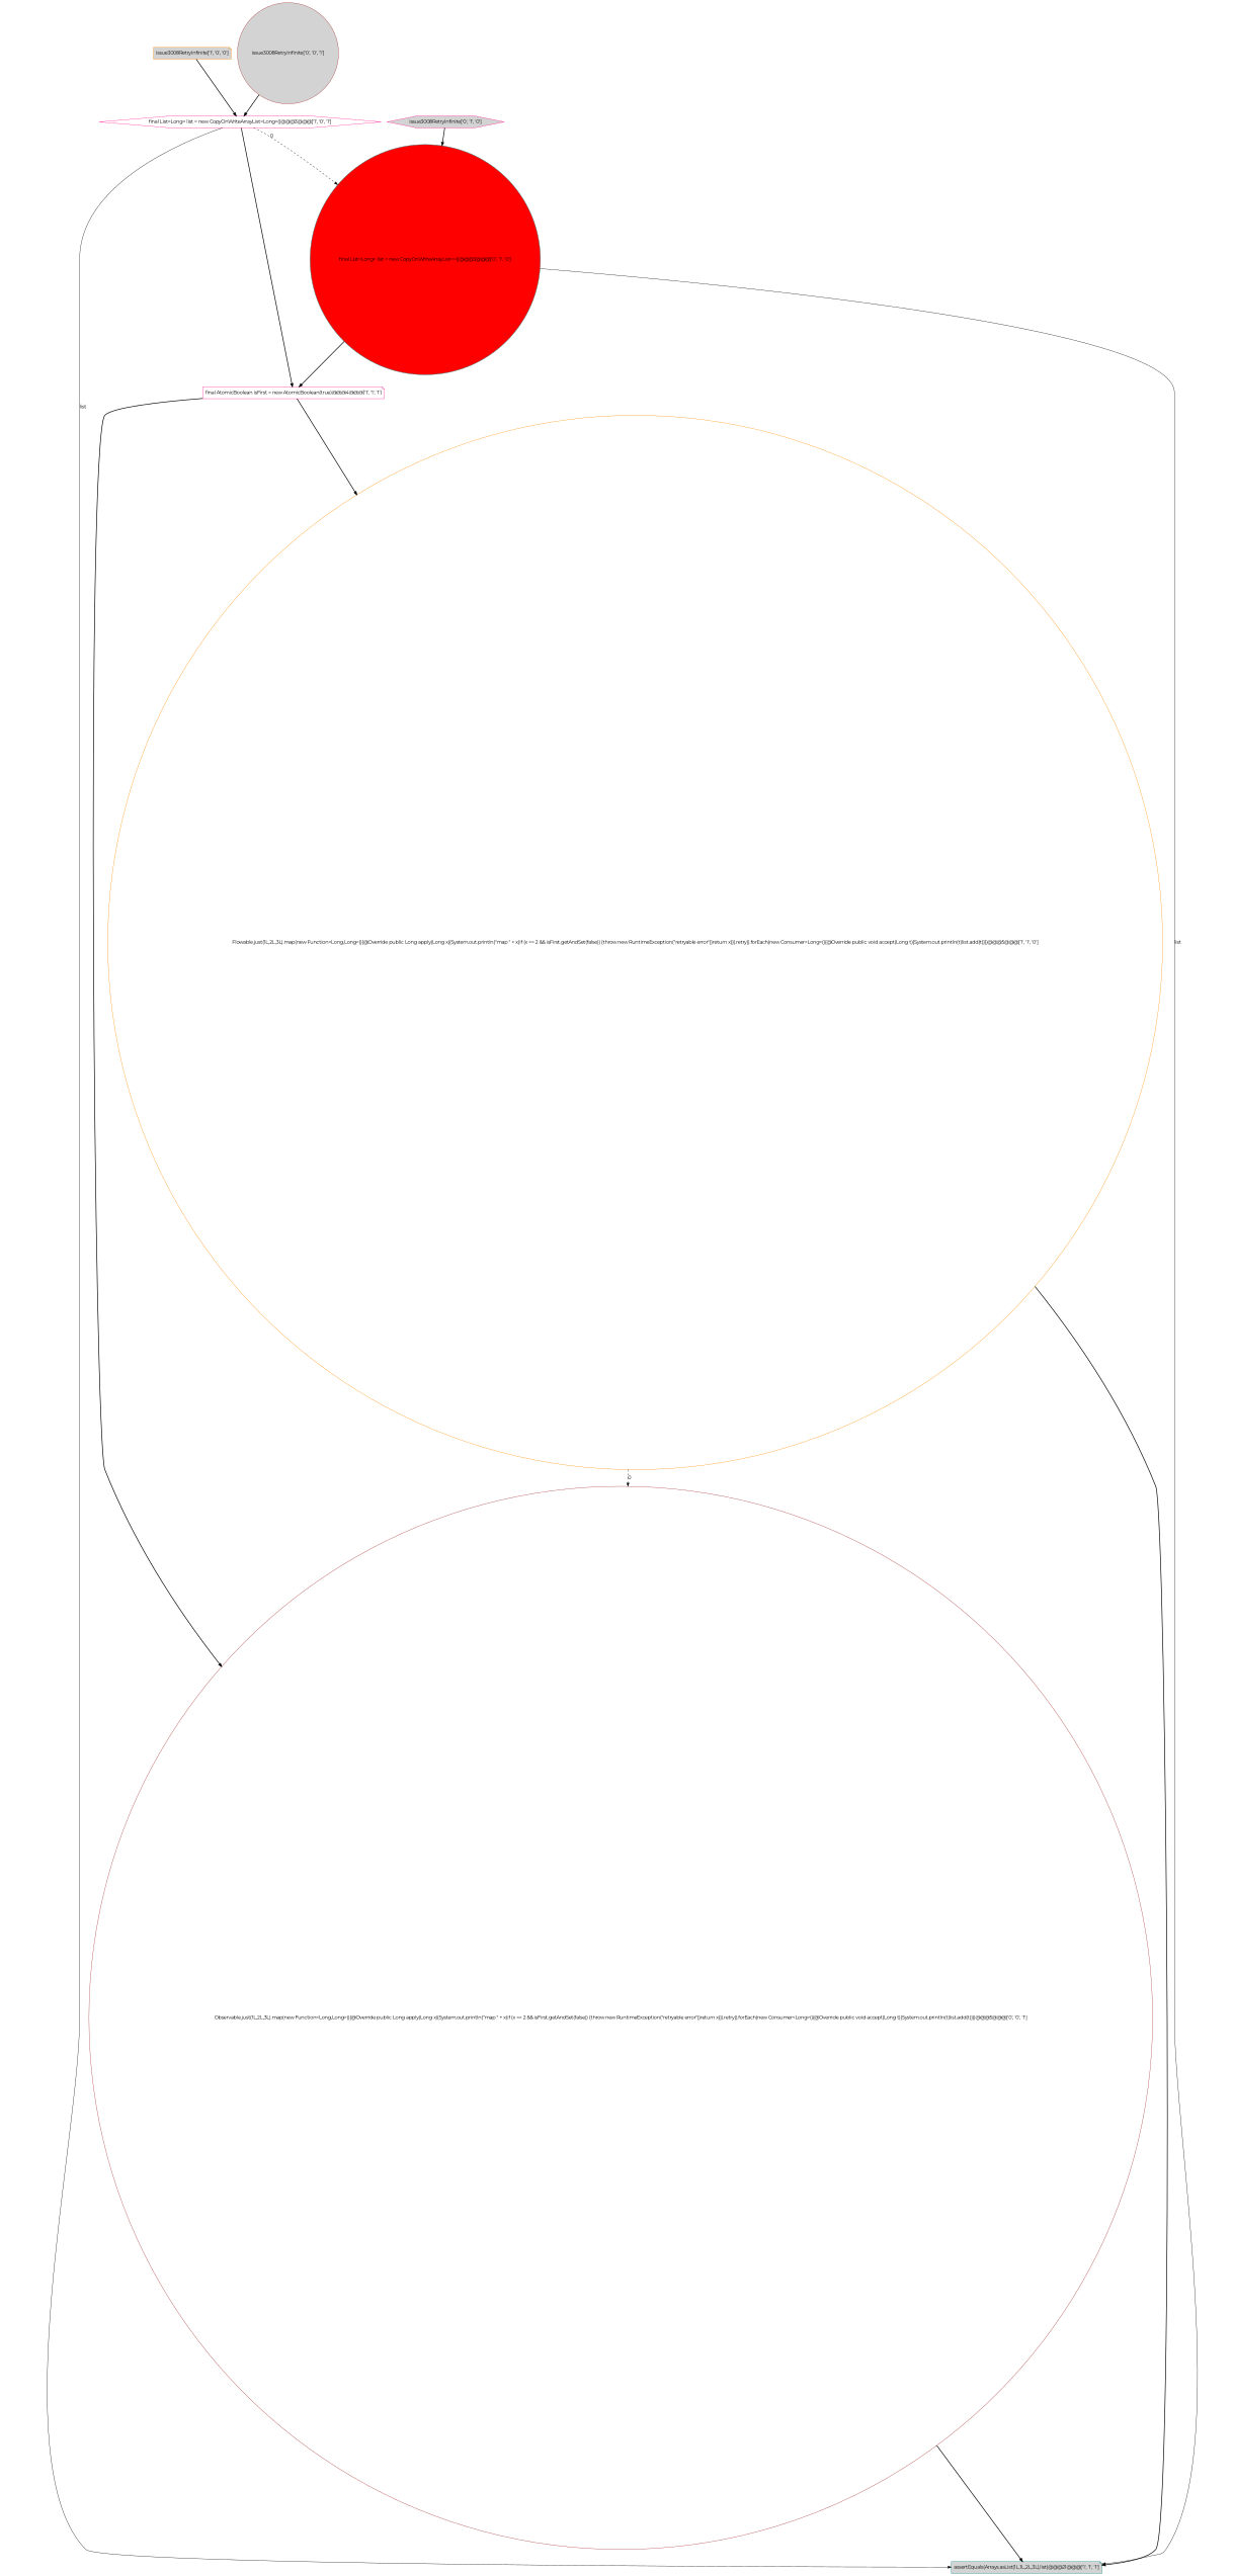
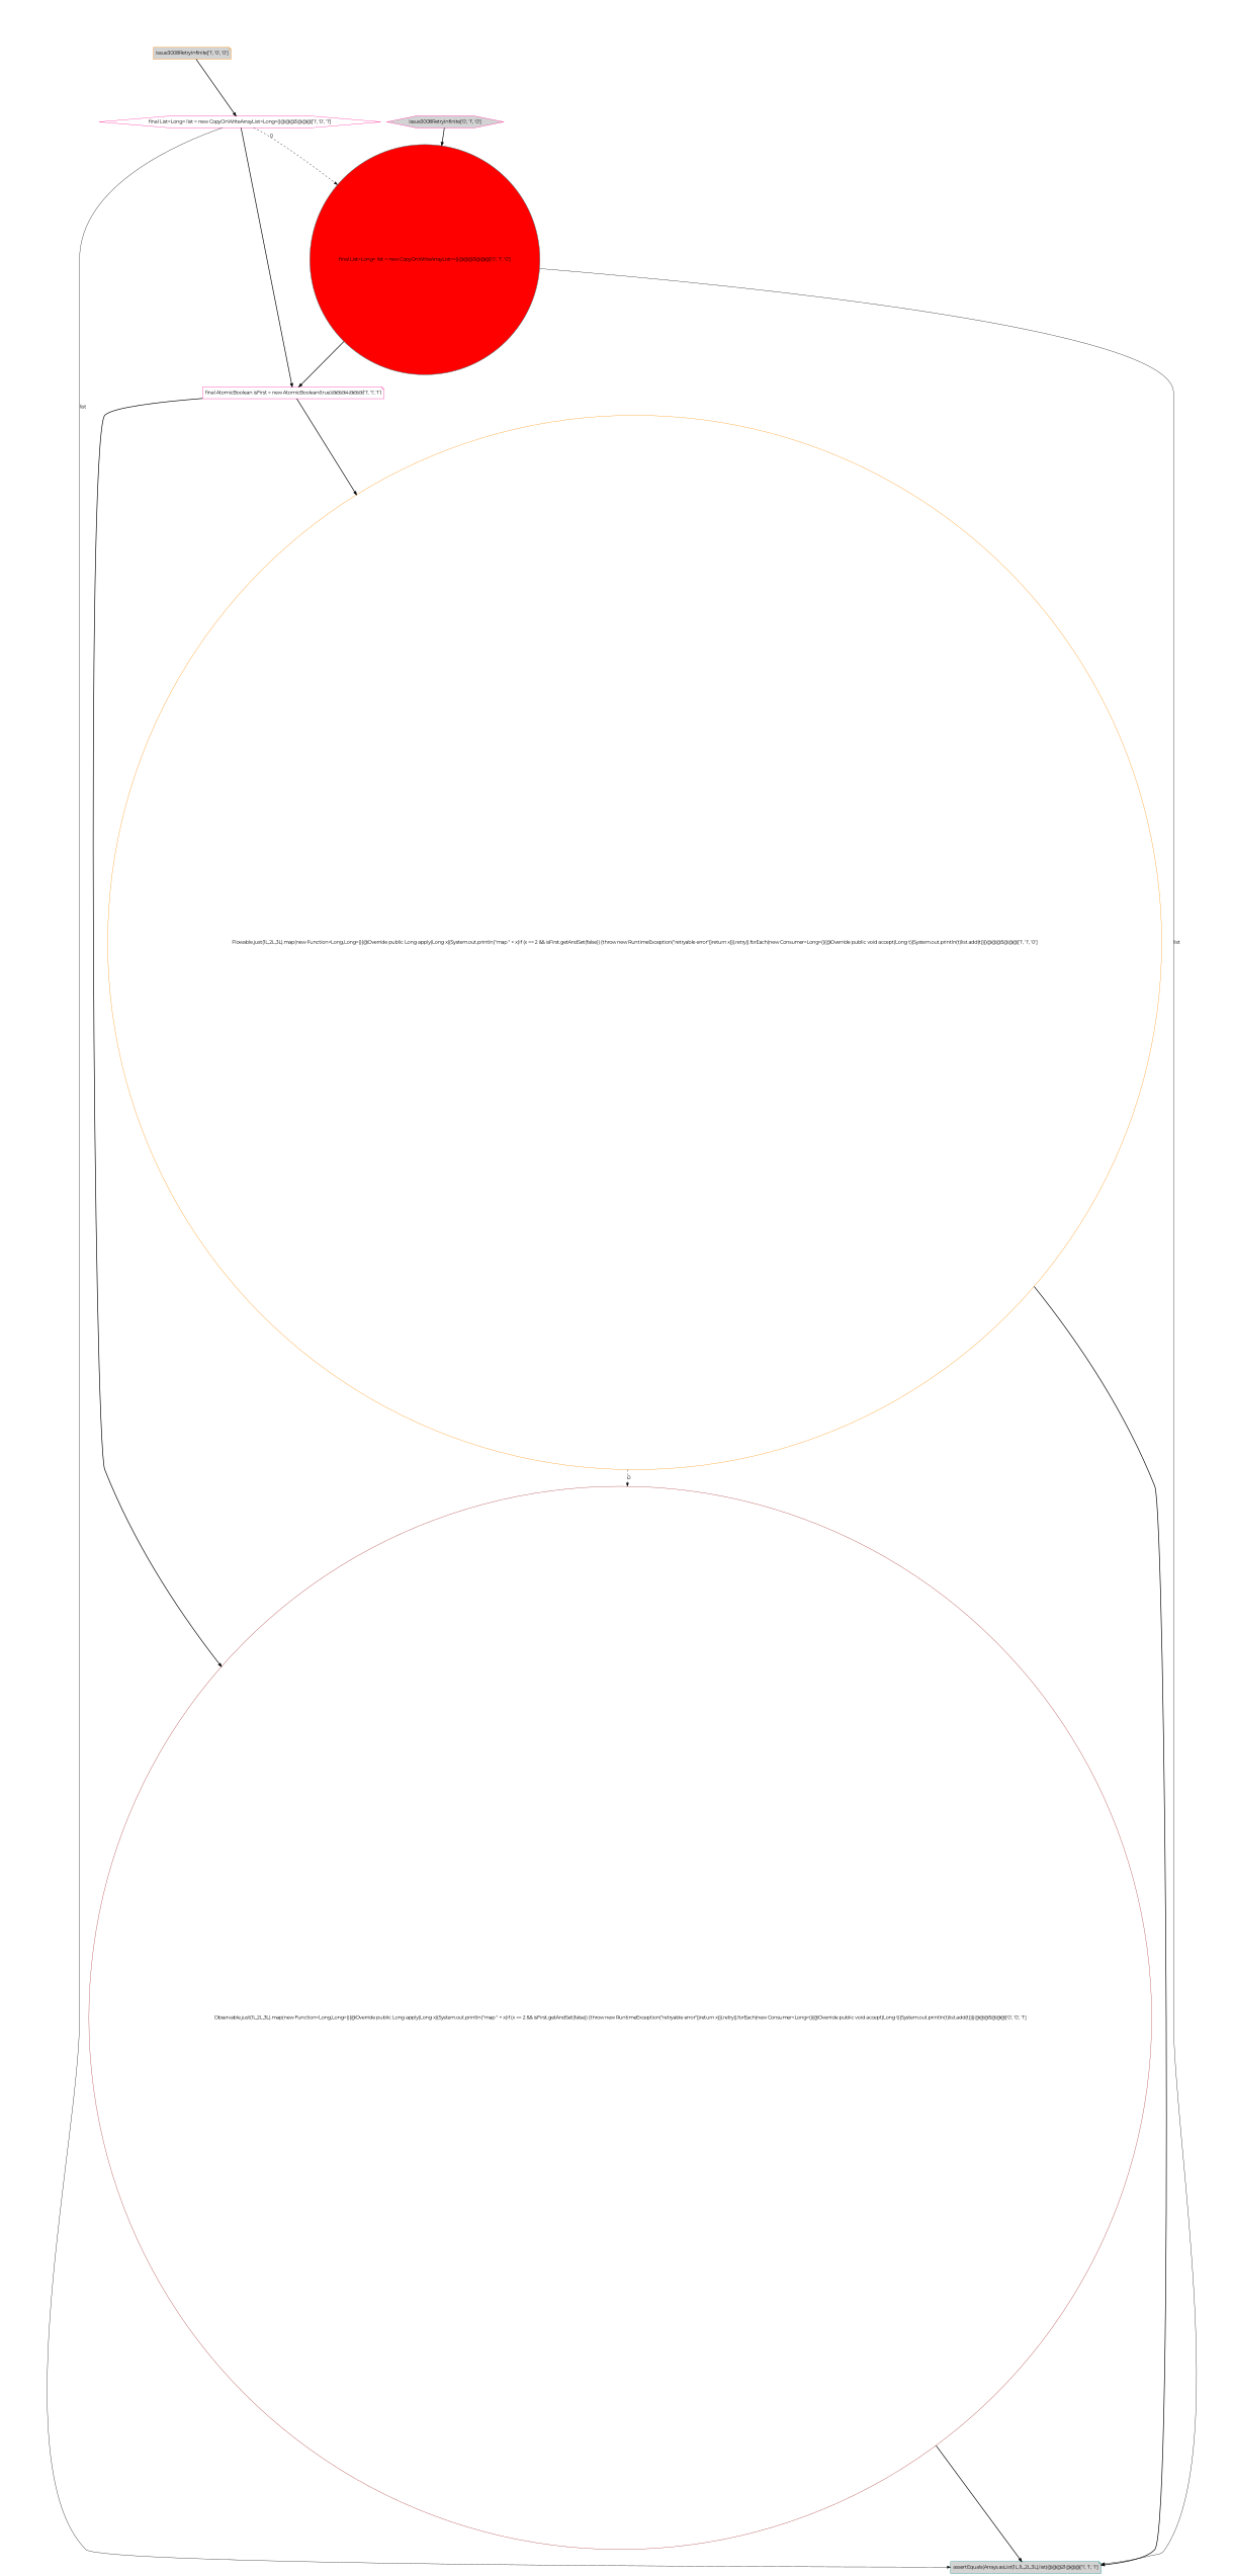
  digraph {
    fontname=Montserrat
    node [fillcolor=lightgray shape=circle style=filled color=deeppink fontname=Montserrat]
    edge [style=bold fontname=Montserrat]
    n1 [label="issue3008RetryInfinite['1', '0', '0']" shape=note color=darkorange]
    n2 [fillcolor=white label="final List<Long> list = new CopyOnWriteArrayList<Long>()@@@3@@@['1', '0', '1']" shape=hexagon]
    n3 [label="issue3008RetryInfinite['0', '1', '0']" shape=hexagon]
    n4 [fillcolor=red label="final List<Long> list = new CopyOnWriteArrayList<>()@@@3@@@['0', '1', '0']" color=teal]
    n5 [fillcolor=white label="Flowable.just(1L,2L,3L).map(new Function<Long,Long>(){@Override public Long apply(Long x){System.out.println(\"map \" + x)if (x == 2 && isFirst.getAndSet(false)) {throw new RuntimeException(\"retryable error\")}return x}}).retry().forEach(new Consumer<Long>(){@Override public void accept(Long t){System.out.println(t)list.add(t)}})@@@5@@@['1', '1', '0']" color=darkorange]
    n6 [label="assertEquals(Arrays.asList(1L,1L,2L,3L),list)@@@21@@@['1', '1', '1']" shape=note color=teal]
    n7 [fillcolor=white label="Observable.just(1L,2L,3L).map(new Function<Long,Long>(){@Override public Long apply(Long x){System.out.println(\"map \" + x)if (x == 2 && isFirst.getAndSet(false)) {throw new RuntimeException(\"retryable error\")}return x}}).retry().forEach(new Consumer<Long>(){@Override public void accept(Long t){System.out.println(t)list.add(t)}})@@@5@@@['0', '0', '1']" color=brown]
    n8 [fillcolor=white label="final AtomicBoolean isFirst = new AtomicBoolean(true)@@@4@@@['1', '1', '1']" shape=note]
-   n9 [label="issue3008RetryInfinite['0', '0', '1']" color=brown]
    n1 -> n2
    n2 -> n4 [label=0 style=dashed]
    n2 -> n6 [label=list style=solid]
    n2 -> n8
    n3 -> n4
    n4 -> n6 [label=list style=solid]
    n4 -> n8
    n5 -> n6
    n5 -> n7 [label=0 style=dashed]
    n7 -> n6
    n8 -> n5
    n8 -> n7
-   n9 -> n2
  }
